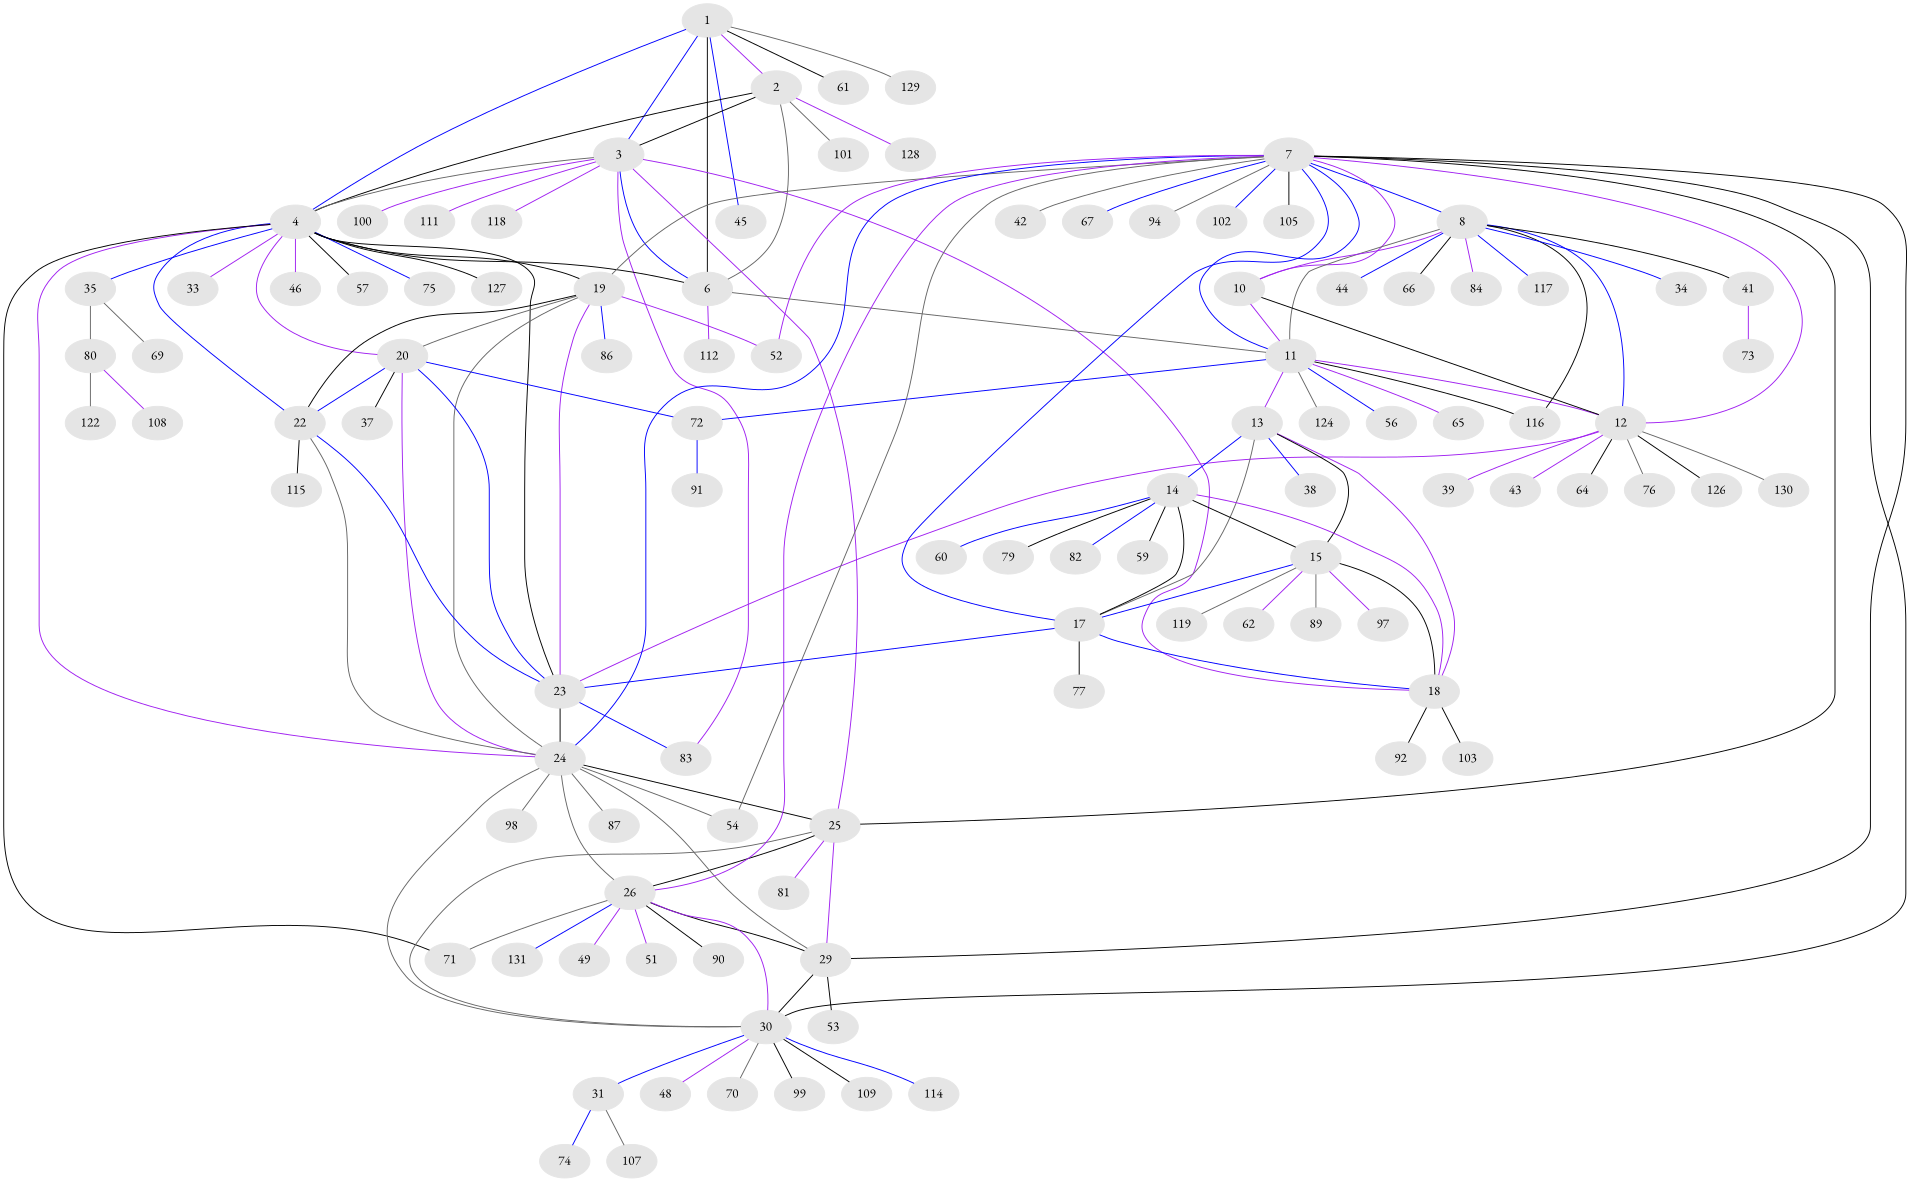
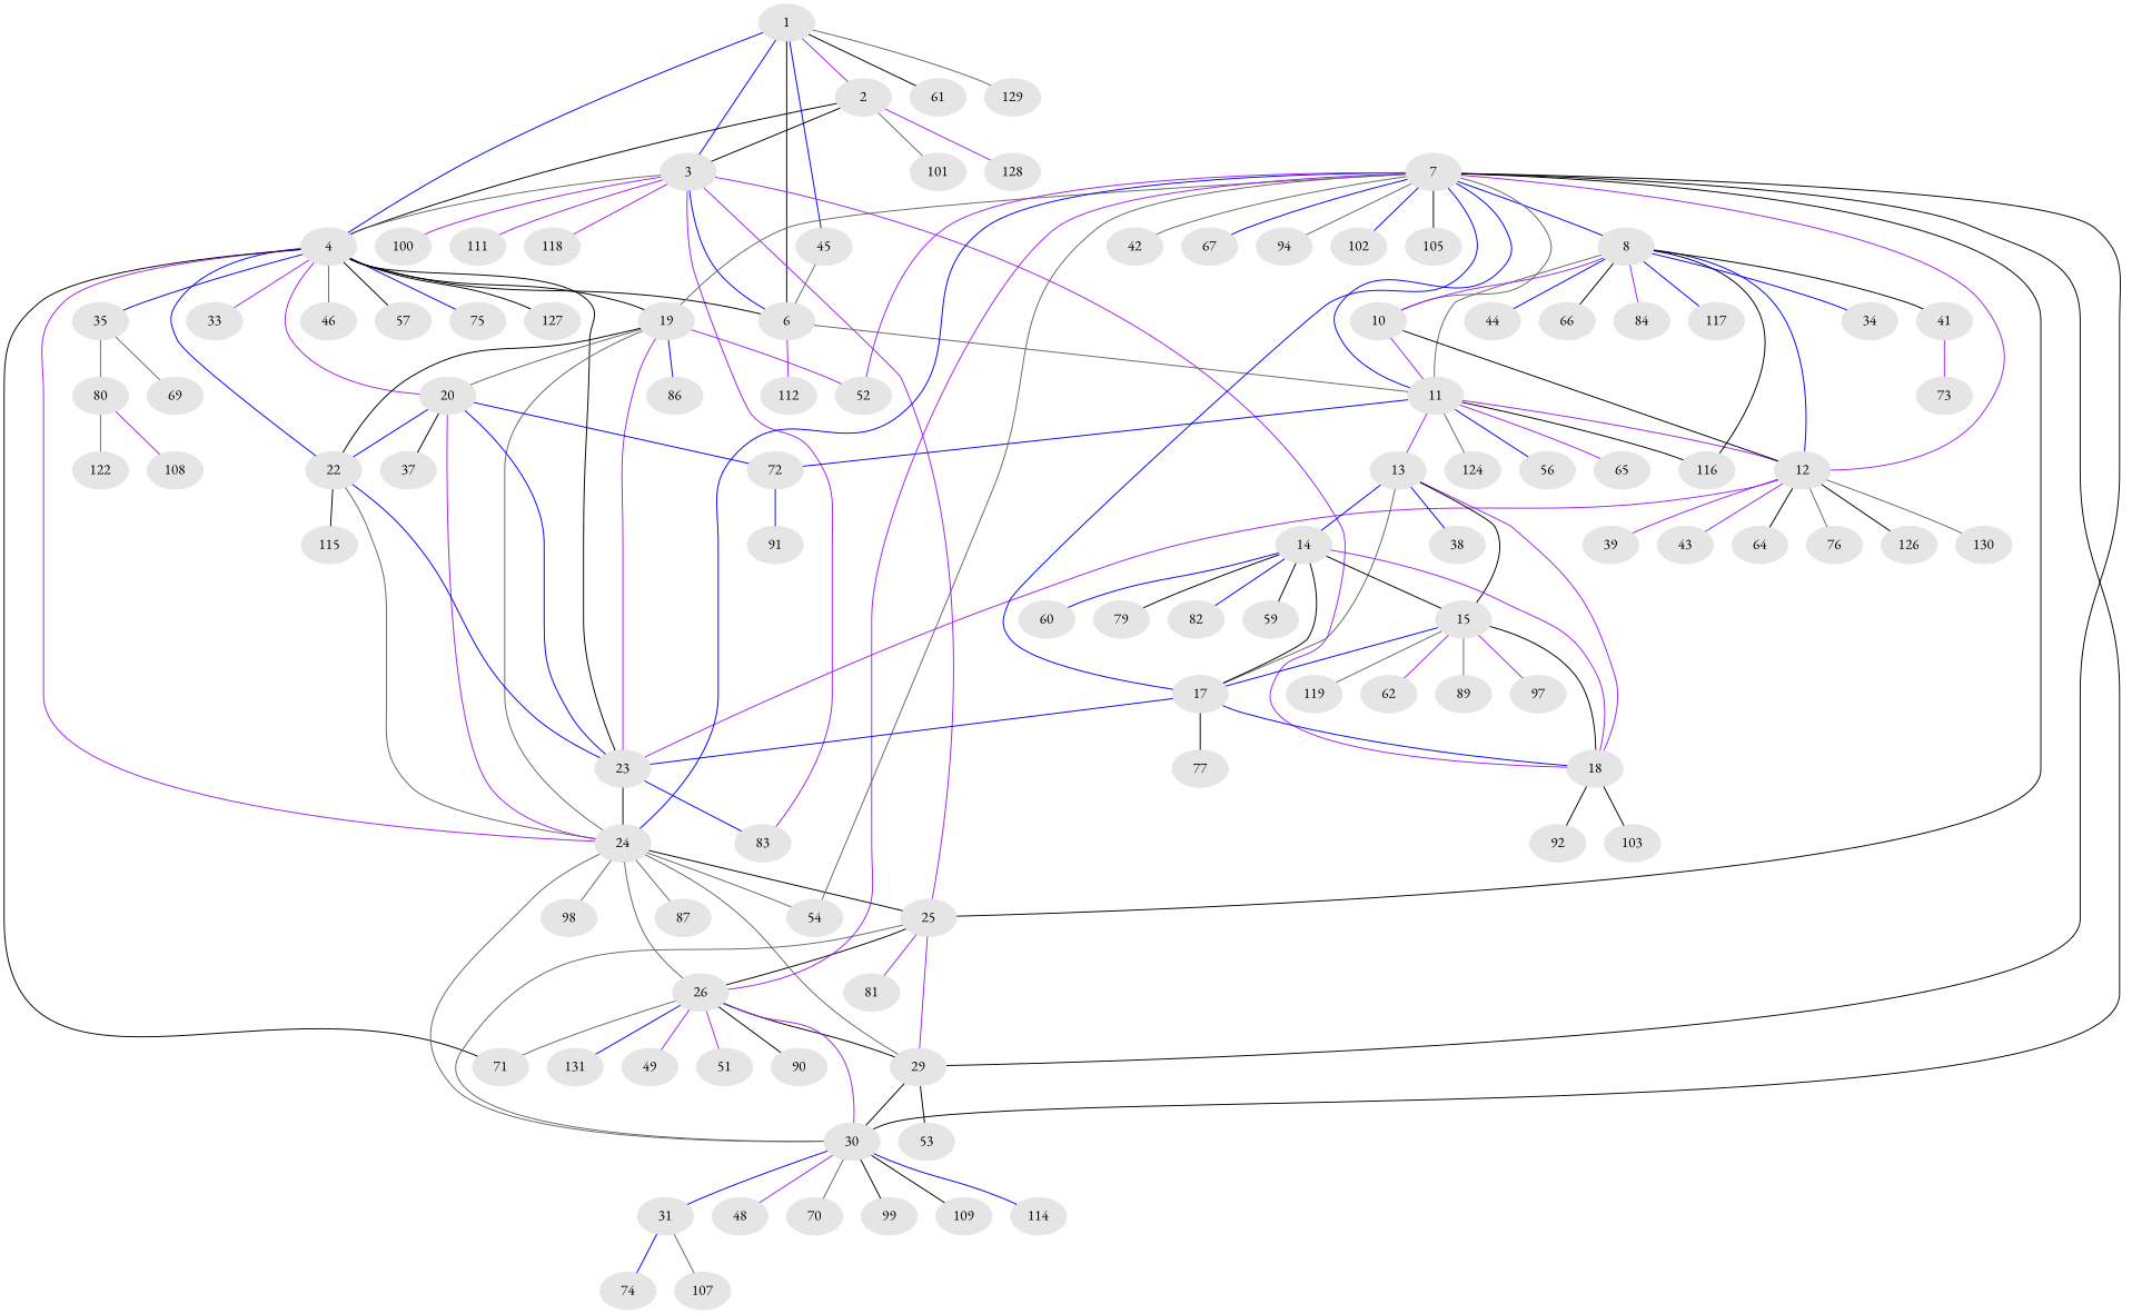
  graph {
    fontname="EB Garamond"
    node [color=gray90 fontname="EB Garamond" style=filled]
    edge [color=black fontname="EB Garamond"]
    1 [super="+113"]
    2
    3 [super="+40"]
    4 [super="+21"]
    n5 [label=6 super="+6"]
    45
    61
    129
    101 [super="+121"]
    128
    18 [super="+78"]
    25 [super="+95"]
    83
    100
    111
    118
    19 [super="+58"]
    20 [super="+63"]
    22 [super="+96"]
    23 [super="+104"]
    24 [super="+28"]
    33
    35 [super="+106"]
    46
    57
    71
    75
    127
    11 [super="+36"]
    112
    92
    103
    26 [super="+123"]
    29 [super="+55"]
    30 [super="+93"]
    81
    52
    n38 [label=86]
    37
    72 [super="+88"]
    115
    54
    87
    98
    69
    80
    12 [super="+32"]
    116
    13 [super="+68"]
    56
    65
    124
    7 [super="+27"]
    8 [super="+9"]
    10 [super="+50"]
    17
    42
    67 [super="+120"]
    94
    102
    105
    34
    41
    44
    66
    84
    117 [super="+125"]
    39
    43
    64
    76
    126
    130
    77
    49
    51
    90
    131
    53 [super="+110"]
    31
    48
    70
    99
    109
    114
    73
    14 [super="+47"]
    15 [super="+16"]
    38
    59
    60
    79
    82
    62
    89
    97
    119
    91
    74 [super="+86"]
    107
    108
    122
    1 -- 2 [color=purple]
    1 -- 3 [color=blue]
    1 -- 4 [color=blue]
    1 -- n5 [weight=2]
    1 -- 45 [color=blue]
    1 -- 61
    1 -- 129 [color=gray40]
    2 -- 3
    2 -- 4
-   2 -- n5 [color=gray40 weight=2]
+   45 -- n5 [color=gray40 weight=2]
    2 -- 101 [color=gray40]
    2 -- 128 [color=purple]
    3 -- 4 [color=gray40]
    3 -- n5 [color=blue weight=2]
    3 -- 18 [color=purple]
    3 -- 25 [color=purple]
    3 -- 83 [color=purple]
    3 -- 100 [color=purple]
    3 -- 111 [color=purple]
    3 -- 118 [color=purple]
    4 -- n5 [weight=2]
    4 -- 19
    4 -- 20 [color=purple]
    4 -- 22 [color=blue]
    4 -- 23
    4 -- 24 [color=purple]
    4 -- 33 [color=purple]
    4 -- 35 [color=blue]
    4 -- 46 [color=purple]
    4 -- 57
    4 -- 71
    4 -- 75 [color=blue]
    4 -- 127
    n5 -- 11 [color=gray40]
    n5 -- 112 [color=purple]
    18 -- 92
    18 -- 103
    25 -- 26
    25 -- 29 [color=purple]
    25 -- 30 [color=gray40]
    25 -- 81 [color=purple]
    19 -- 20 [color=gray40]
    19 -- 22
    19 -- 23 [color=purple]
    19 -- 24 [color=gray40]
    19 -- 52 [color=purple]
    19 -- n38 [color=blue]
    20 -- 22 [color=blue]
    20 -- 23 [color=blue]
    20 -- 24 [color=purple]
    20 -- 37
    20 -- 72 [color=blue]
    22 -- 23 [color=blue]
    22 -- 24 [color=gray40]
    22 -- 115
    23 -- 83 [color=blue]
    23 -- 24
    24 -- 25
    24 -- 26 [color=gray40]
    24 -- 29 [color=gray40]
    24 -- 30 [color=gray40]
    24 -- 54 [color=gray40]
    24 -- 87 [color=gray40]
    24 -- 98 [color=gray40]
    35 -- 69 [color=gray40]
    35 -- 80 [color=gray40]
    11 -- 72 [color=blue]
    11 -- 12 [color=purple]
    11 -- 116
    11 -- 13 [color=purple]
    11 -- 56 [color=blue]
    11 -- 65 [color=purple]
    11 -- 124 [color=gray40]
    26 -- 71 [color=gray40]
    26 -- 29
    26 -- 30 [color=purple]
    26 -- 49 [color=purple]
    26 -- 51 [color=purple]
    26 -- 90
    26 -- 131 [color=blue]
    29 -- 30
    29 -- 53
    30 -- 31 [color=blue]
    30 -- 48 [color=purple]
    30 -- 70 [color=gray40]
    30 -- 99
    30 -- 109
    30 -- 114 [color=blue]
    72 -- 91 [color=blue]
    80 -- 108 [color=purple]
    80 -- 122 [color=gray40]
    12 -- 23 [color=purple]
    12 -- 39 [color=purple]
    12 -- 43 [color=purple]
    12 -- 64
    12 -- 76 [color=gray40]
    12 -- 126
    12 -- 130 [color=gray40]
    13 -- 18 [color=purple]
    13 -- 17 [color=gray40]
    13 -- 14 [color=blue]
    13 -- 15 [weight=2]
    13 -- 38 [color=blue]
    7 -- 25
    7 -- 19 [color=gray40]
    7 -- 24 [color=blue]
    7 -- 11 [color=blue]
    7 -- 26 [color=purple]
    7 -- 29
    7 -- 30
    7 -- 52 [color=purple]
    7 -- 54 [color=gray40]
    7 -- 12 [color=purple]
    7 -- 8 [color=blue weight=2]
-   7 -- 10 [color=purple]
+   7 -- 10 [color=gray40]
    7 -- 17 [color=blue]
    7 -- 42 [color=gray40]
    7 -- 67 [color=blue]
    7 -- 94 [color=gray40]
    7 -- 102 [color=blue]
    7 -- 105
    8 -- 11 [color=gray40 weight=2]
    8 -- 12 [color=blue weight=2]
    8 -- 116
    8 -- 10 [color=purple weight=2]
    8 -- 34 [color=blue]
    8 -- 41
    8 -- 44 [color=blue]
    8 -- 66
    8 -- 84 [color=purple]
    8 -- 117 [color=blue]
    10 -- 11 [color=purple]
    10 -- 12
    17 -- 18 [color=blue]
    17 -- 23 [color=blue]
    17 -- 77
    41 -- 73 [color=purple]
    31 -- 74 [color=blue]
    31 -- 107 [color=gray40]
    14 -- 18 [color=purple]
    14 -- 17
    14 -- 15 [weight=2]
    14 -- 59
    14 -- 60 [color=blue]
    14 -- 79
    14 -- 82 [color=blue]
    15 -- 18 [weight=2]
    15 -- 17 [color=blue weight=2]
    15 -- 62 [color=purple]
    15 -- 89 [color=gray40]
    15 -- 97 [color=purple]
    15 -- 119 [color=gray40]
  }
